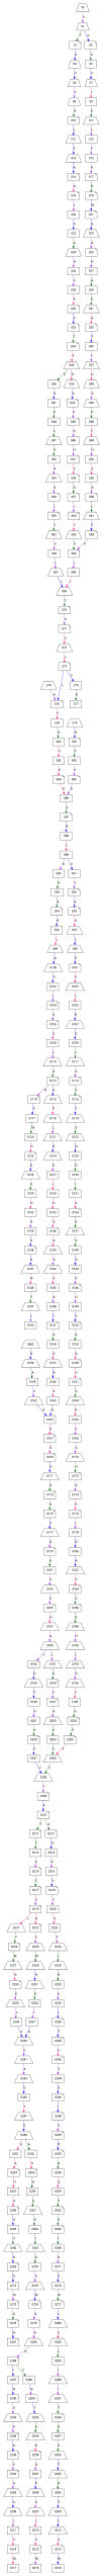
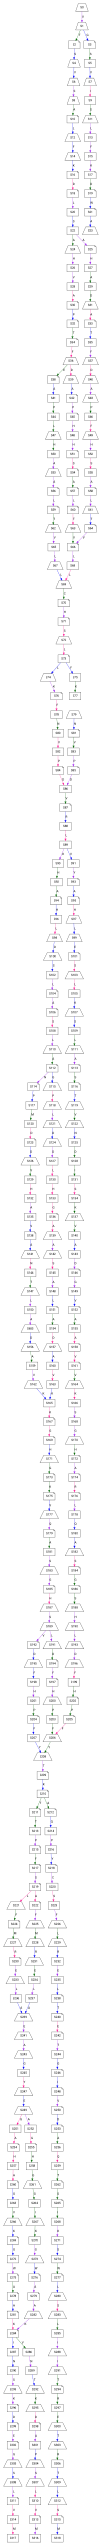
  strict digraph {
    fontname=Roboto
    node [fontname=Roboto shape=box]
    edge [color=purple fontname=Roboto]
    S0 [shape=trapezium]
    S1 [shape=trapezium]
    S2 [shape=note]
    S3 [shape=note]
    S4 [shape=trapezium]
    S5
    S6 [shape=trapezium]
    S7 [shape=trapezium]
    S8 [shape=trapezium]
    S9
    S10 [shape=note]
    S11 [shape=trapezium]
    S12 [shape=trapezium]
    S13
    S14 [shape=trapezium]
    S15
    S16 [shape=note]
    S17 [shape=note]
    S18 [shape=note]
    S19 [shape=note]
    S20
    S21 [shape=note]
    S22
    S23 [shape=trapezium]
    S24 [shape=trapezium]
    S25 [shape=note]
    S26
    S27
    S28
    S29
    S30 [shape=note]
    S31 [shape=trapezium]
    S32 [shape=note]
    S33 [shape=note]
    S34 [shape=note]
    S35
    S36 [shape=trapezium]
    S37 [shape=trapezium]
    S38 [shape=note]
    S39 [shape=trapezium]
    S40 [shape=trapezium]
    S41
    S42 [shape=note]
    S43 [shape=trapezium]
    S44
    S45 [shape=note]
    S46
    S47 [shape=trapezium]
    S48
    S49 [shape=trapezium]
    S50
    S51 [shape=note]
    S52
    S53 [shape=trapezium]
    S54 [shape=note]
    S55
    S56 [shape=note]
    S57 [shape=note]
    S58 [shape=note]
    S59 [shape=note]
    S60 [shape=note]
    S61 [shape=trapezium]
    S62 [shape=trapezium]
    S63 [shape=trapezium]
    S64 [shape=note]
    S65
    S66 [shape=note]
    S67 [shape=trapezium]
    S68
    S69 [shape=trapezium]
    S70 [shape=note]
    S71 [shape=note]
    S72 [shape=trapezium]
    S73 [shape=note]
    S74 [shape=trapezium]
    S75
    S76 [shape=note]
    S77
    S78
    S80
    S79 [shape=trapezium]
    S81 [shape=note]
    S82
    S83
    S84 [shape=note]
    S85 [shape=note]
    S86
    S87 [shape=note]
    S88
    S89
    S90
    S91
    S92
    S93 [shape=note]
    S94 [shape=note]
    S95 [shape=note]
    S96
    S97 [shape=trapezium]
    S98 [shape=trapezium]
    S99 [shape=trapezium]
    S100 [shape=trapezium]
    S101 [shape=note]
    S102
    S103 [shape=trapezium]
    S104 [shape=note]
    S105
    S106 [shape=note]
    S107 [shape=trapezium]
    S108
    S109
    S110 [shape=trapezium]
    S111 [shape=trapezium]
    S112 [shape=note]
    S113 [shape=note]
    S114 [shape=note]
    S115 [shape=trapezium]
    S116 [shape=note]
    S117
    S118 [shape=trapezium]
    S119 [shape=trapezium]
    S120
    S121 [shape=trapezium]
    S122 [shape=trapezium]
    S123 [shape=note]
    S124 [shape=trapezium]
    S125
    S126 [shape=trapezium]
    S127
    S128
    S129
    S130
    S131
    S132
    S133
    S134 [shape=note]
    S135
    S136 [shape=note]
    S137 [shape=trapezium]
    S138 [shape=note]
    S139 [shape=trapezium]
    S140
    S141 [shape=trapezium]
    S142 [shape=trapezium]
    S143
    S144
    S145
    S146 [shape=note]
    S147 [shape=trapezium]
    S148
    S149
    S150
    S151 [shape=note]
    S152 [shape=note]
    n154 [label=S653 shape=trapezium]
    S154
    S155
    S156 [shape=trapezium]
    S157 [shape=trapezium]
    S158 [shape=note]
    S159
    S160
    S161 [shape=note]
    S162 [shape=trapezium]
    S163
    S164 [shape=trapezium]
    S165
    S166
    S167 [shape=note]
    S168
    S169 [shape=note]
    S170 [shape=trapezium]
    S171 [shape=trapezium]
    S172 [shape=note]
    S173 [shape=note]
    S174 [shape=note]
    S175 [shape=note]
    S176 [shape=note]
    S177 [shape=trapezium]
    S178
    S179 [shape=note]
    S180
    S181
    S182 [shape=trapezium]
    S183 [shape=trapezium]
    S184 [shape=note]
    S185 [shape=note]
    S186 [shape=note]
    S187 [shape=trapezium]
    S188 [shape=trapezium]
    S189 [shape=trapezium]
    S190 [shape=trapezium]
    S191 [shape=trapezium]
    S192 [shape=note]
    S193 [shape=trapezium]
    S194 [shape=note]
    S195 [shape=trapezium]
    S196 [shape=trapezium]
    S197 [shape=note]
    S198
    S199
    S200 [shape=trapezium]
    S201
    S202 [shape=note]
    S203
    S204 [shape=note]
    S205 [shape=note]
    S206 [shape=trapezium]
    S207
    S208 [shape=trapezium]
    S209 [shape=note]
    S210 [shape=note]
    S211 [shape=note]
    S212 [shape=note]
    S213
    S214
    S215 [shape=note]
    S216
    S217 [shape=note]
    S218 [shape=note]
    S219 [shape=note]
    S220
    S221 [shape=trapezium]
    S222 [shape=note]
    S223
    S224 [shape=note]
    S225 [shape=trapezium]
    S226 [shape=trapezium]
    S227 [shape=trapezium]
    S228 [shape=trapezium]
    S229 [shape=trapezium]
    S230 [shape=note]
    S231 [shape=trapezium]
    S232
    S233 [shape=trapezium]
    S234
    S235
    S236
    S237
    S238 [shape=note]
    S239 [shape=trapezium]
    S240 [shape=note]
    S241 [shape=trapezium]
    S242 [shape=note]
    S243 [shape=trapezium]
    S244
    S245
    S246 [shape=note]
    S247 [shape=trapezium]
    S248 [shape=note]
    S249 [shape=trapezium]
    S250 [shape=note]
    S251
    S252
    S253 [shape=note]
    S254 [shape=note]
    S255 [shape=note]
    S256
    S257
    S258
    S259
    S260 [shape=note]
    S261 [shape=trapezium]
    S262 [shape=note]
    S263
    S264
    S265 [shape=note]
    S266 [shape=trapezium]
    S267 [shape=trapezium]
    S268
    S269 [shape=note]
    S270
    S271
    S272
    S273 [shape=trapezium]
    S274
    S275 [shape=note]
    S276 [shape=note]
    S277 [shape=note]
    S278 [shape=note]
    S279 [shape=note]
    S280 [shape=trapezium]
    S281 [shape=note]
    S282 [shape=trapezium]
    S283 [shape=trapezium]
    S284 [shape=note]
    S285
    S286
    S287
    S288 [shape=trapezium]
    S289
    S290
    S291 [shape=trapezium]
    S292 [shape=trapezium]
    S293 [shape=trapezium]
    S294 [shape=note]
    S295 [shape=trapezium]
    S296 [shape=note]
    S297
    S298 [shape=note]
    S299 [shape=note]
    S300 [shape=trapezium]
    S301
    S302 [shape=note]
    S303 [shape=trapezium]
    S304 [shape=trapezium]
    S305 [shape=trapezium]
    S306
    S307 [shape=trapezium]
    S308 [shape=trapezium]
    S309 [shape=trapezium]
    S310
    S311 [shape=note]
    S312 [shape=trapezium]
    S313 [shape=note]
    S314
    S315 [shape=note]
    S316
    S317
    S318
    S0 -> S1 [label=V]
    S1 -> S2 [color=darkgreen label=T]
    S1 -> S3 [color=blue label=G]
    S2 -> S4 [color=blue label=S]
    S3 -> S5 [color=darkgreen label=S]
    S4 -> S6 [color=blue label=V]
    S5 -> S7 [color=blue label=V]
    S6 -> S8 [label=S]
    S7 -> S9 [color=deeppink label=I]
    S8 -> S10 [color=darkgreen label=A]
    S9 -> S11 [color=darkgreen label=S]
    S10 -> S12 [color=blue label=L]
    S11 -> S13 [label=L]
    S12 -> S14 [color=blue label=F]
    S13 -> S15 [label=F]
    S14 -> S16 [color=blue label=K]
    S15 -> S17 [label=K]
    S16 -> S18 [color=deeppink label=D]
    S17 -> S19 [color=darkgreen label=D]
    S18 -> S20 [label=L]
    S19 -> S21 [color=blue label=W]
    S20 -> S22 [color=blue label=S]
    S21 -> S23 [color=blue label=A]
    S22 -> S24 [color=darkgreen label=A]
-   S23 -> S25 [label=A]
+   S22 -> S25 [label=A]
    S24 -> S26 [label=H]
    S25 -> S27 [label=H]
    S26 -> S28 [label=V]
    S27 -> S29 [color=darkgreen label=A]
    S28 -> S30 [color=deeppink label=A]
    S29 -> S31 [color=darkgreen label=D]
    S30 -> S32 [color=blue label=P]
    S31 -> S33 [color=deeppink label=A]
    S32 -> S34 [color=darkgreen label=T]
    S33 -> S35 [color=blue label=T]
    S34 -> S36 [color=deeppink label=F]
    S35 -> S37 [label=F]
    S36 -> S38 [color=darkgreen label=E]
    S36 -> S39 [color=deeppink label=D]
    S37 -> S40 [color=deeppink label=D]
    S38 -> S41 [color=blue label=A]
    S39 -> S42 [color=blue label=A]
    S40 -> S43 [label=A]
    S41 -> S44 [color=darkgreen label=P]
    S42 -> S45 [label=P]
    S43 -> S46 [color=darkgreen label=P]
    S44 -> S47 [color=darkgreen label=L]
    S45 -> S48 [label=H]
    S46 -> S49 [color=deeppink label=F]
    S47 -> S50 [color=darkgreen label=H]
    S48 -> S51 [label=H]
    S49 -> S52 [label=H]
    S50 -> S53 [label=A]
    S51 -> S54 [color=deeppink label=S]
    S52 -> S55 [color=deeppink label=S]
    S53 -> S56 [label=A]
    S54 -> S57 [color=darkgreen label=A]
    S55 -> S58 [label=A]
    S56 -> S59 [label=L]
    S57 -> S60 [label=L]
-   S58 -> S61 [color=darkgreen label=L]
+   S58 -> S61 [label=L]
    S59 -> S62 [color=darkgreen label=T]
    S60 -> S63 [color=deeppink label=T]
    S61 -> S64 [color=blue label=T]
    S62 -> S65 [label=V]
    S63 -> S66 [color=darkgreen label=V]
    S64 -> S66 [label=V]
    S65 -> S67 [label=L]
    S66 -> S68 [label=L]
    S67 -> S69 [color=blue label=L]
    S68 -> S69 [color=deeppink label=L]
    S69 -> S70 [color=darkgreen label=C]
    S70 -> S71 [label=H]
    S71 -> S72 [color=deeppink label=S]
    S72 -> S73 [color=deeppink label=L]
-   S73 -> S76 [color=blue label=L]
+   S73 -> S74 [color=blue label=L]
    S73 -> S75 [color=blue label=F]
    S74 -> S76 [label=K]
    S75 -> S77 [color=darkgreen label=K]
    S76 -> S78 [color=deeppink label=F]
    S78 -> S80 [color=darkgreen label=N]
    S80 -> S82 [color=deeppink label=V]
    S79 -> S81 [color=blue label=N]
    S81 -> S83 [color=darkgreen label=V]
    S82 -> S84 [color=deeppink label=P]
    S83 -> S85 [label=P]
    S84 -> S86 [color=deeppink label=D]
    S85 -> S86 [label=D]
    S86 -> S87 [color=darkgreen label=V]
    S87 -> S88 [color=blue label=R]
    S88 -> S89 [color=deeppink label=L]
    S89 -> S90 [label=K]
    S89 -> S91 [color=blue label=V]
    S90 -> S92 [color=darkgreen label=H]
    S91 -> S93 [label=Y]
    S92 -> S94 [color=darkgreen label=A]
    S93 -> S95 [color=blue label=A]
    S94 -> S96 [color=blue label=H]
    S95 -> S97 [color=deeppink label=H]
    S96 -> S98 [color=deeppink label=L]
    S97 -> S99 [color=blue label=L]
    S98 -> S100 [color=blue label=D]
    S99 -> S101 [color=blue label=E]
    S100 -> S102 [color=blue label=S]
    S101 -> S103 [color=deeppink label=S]
    S102 -> S104 [label=L]
    S103 -> S105 [color=deeppink label=L]
    S104 -> S106 [label=A]
    S105 -> S107 [color=blue label=K]
    S106 -> S108 [color=deeppink label=S]
    S107 -> S109 [color=blue label=S]
    S108 -> S110 [label=L]
    S109 -> S111 [color=darkgreen label=L]
    S110 -> S112 [color=darkgreen label=A]
    S111 -> S113 [label=A]
    S112 -> S114 [label=N]
    S112 -> S115 [color=blue label=G]
    S113 -> S116 [color=darkgreen label=S]
    S114 -> S117 [color=blue label=P]
    S115 -> S118 [color=deeppink label=P]
    S116 -> S119 [color=blue label=T]
    S117 -> S120 [color=darkgreen label=M]
    S118 -> S121 [label=L]
    S119 -> S122 [color=darkgreen label=V]
    S120 -> S123 [color=deeppink label=D]
    S121 -> S124 [color=blue label=D]
    S122 -> S125 [color=blue label=N]
    S123 -> S126 [color=blue label=D]
    S124 -> S127 [label=D]
    S125 -> S128 [color=darkgreen label=D]
    S126 -> S129 [color=darkgreen label=V]
    S127 -> S130 [color=deeppink label=L]
    S128 -> S131 [color=darkgreen label=I]
    S129 -> S132 [color=deeppink label=H]
    S130 -> S133 [color=deeppink label=H]
    S131 -> S134 [color=deeppink label=S]
    S132 -> S135 [label=A]
    S133 -> S136 [color=deeppink label=G]
    S134 -> S137 [color=darkgreen label=K]
    S135 -> S138 [color=blue label=V]
    S136 -> S139 [color=deeppink label=A]
    S137 -> S140 [color=darkgreen label=V]
    S138 -> S141 [color=blue label=A]
    S139 -> S142 [label=A]
    S140 -> S143 [color=blue label=A]
    S141 -> S144 [color=deeppink label=N]
    S142 -> S145 [color=deeppink label=S]
    S143 -> S146 [label=D]
    S144 -> S147 [color=darkgreen label=T]
    S145 -> S148 [label=A]
    S146 -> S149 [label=G]
    S147 -> S150 [label=L]
    S148 -> S151 [color=blue label=L]
    S149 -> S152 [color=blue label=V]
+   S150 -> n154 [label=A]
    S151 -> S154 [color=darkgreen label=A]
    S152 -> S155 [color=darkgreen label=A]
    n154 -> S156 [color=blue label=D]
    S154 -> S157 [color=deeppink label=D]
    S155 -> S158 [color=deeppink label=A]
    S156 -> S159 [color=darkgreen label=A]
    S157 -> S160 [color=blue label=A]
    S158 -> S161 [color=deeppink label=V]
    S159 -> S162 [label=V]
    S160 -> S163 [color=deeppink label=V]
    S161 -> S164 [color=darkgreen label=V]
    S162 -> S165 [color=blue label=K]
    S163 -> S165 [color=blue label=K]
    S164 -> S166 [color=deeppink label=K]
    S165 -> S167 [color=deeppink label=K]
    S166 -> S168 [label=S]
    S167 -> S169 [color=deeppink label=G]
    S168 -> S170 [label=G]
    S169 -> S171 [color=blue label=H]
    S170 -> S172 [color=darkgreen label=H]
    S171 -> S173 [color=darkgreen label=G]
    S172 -> S174 [label=A]
    S173 -> S175 [color=darkgreen label=K]
    S174 -> S176 [color=deeppink label=R]
    S175 -> S177 [color=blue label=V]
    S176 -> S178 [label=L]
    S177 -> S179 [label=Q]
    S178 -> S180 [color=blue label=Q]
    S179 -> S181 [color=darkgreen label=A]
    S180 -> S182 [color=blue label=A]
    S181 -> S183 [label=S]
    S182 -> S184 [color=deeppink label=S]
    S183 -> S185 [label=G]
    S184 -> S186 [color=darkgreen label=G]
    S185 -> S187 [color=deeppink label=H]
    S186 -> S188 [color=darkgreen label=S]
    S187 -> S189 [label=S]
    S188 -> S190 [label=H]
    S189 -> S191 [label=L]
    S189 -> S192 [label=V]
    S190 -> S193 [label=L]
    S191 -> S194 [color=darkgreen label=D]
    S192 -> S195 [color=blue label=D]
    S193 -> S196 [label=D]
    S194 -> S197 [label=F]
    S195 -> S198 [color=blue label=F]
    S196 -> S199 [color=deeppink label=F]
    S197 -> S200 [label=H]
    S198 -> S201 [label=H]
    S199 -> S202 [color=darkgreen label=H]
    S200 -> S203 [color=darkgreen label=P]
    S201 -> S204 [color=darkgreen label=P]
    S202 -> S205 [color=darkgreen label=P]
    S203 -> S206 [color=darkgreen label=F]
    S204 -> S207 [color=blue label=F]
    S205 -> S206 [color=deeppink label=F]
    S206 -> S208 [color=darkgreen label=Y]
    S207 -> S208 [color=blue label=Y]
    S208 -> S209 [label=T]
    S209 -> S210 [color=blue label=K]
    S210 -> S211 [color=darkgreen label=T]
    S210 -> S212 [color=darkgreen label=A]
    S211 -> S213 [color=darkgreen label=T]
    S212 -> S214 [color=blue label=Q]
    S213 -> S215 [label=P]
    S214 -> S216 [label=P]
    S215 -> S217 [color=darkgreen label=F]
    S216 -> S218 [color=blue label=Y]
    S217 -> S219 [label=S]
    S218 -> S220 [label=C]
    S219 -> S221 [color=deeppink label=L]
    S219 -> S222 [color=deeppink label=A]
    S220 -> S223 [color=deeppink label=S]
    S221 -> S224 [color=darkgreen label=F]
    S222 -> S225 [label=F]
    S223 -> S226 [label=F]
    S224 -> S227 [color=darkgreen label=M]
    S225 -> S228 [color=darkgreen label=M]
    S226 -> S229 [color=darkgreen label=L]
    S227 -> S230 [color=deeppink label=R]
    S228 -> S231 [color=blue label=R]
-   S229 -> S232 [color=darkgreen label=R]
+   S229 -> S232 [color=blue label=R]
    S230 -> S233 [label=E]
    S231 -> S234 [color=darkgreen label=E]
    S232 -> S235 [label=E]
    S233 -> S236 [label=L]
    S234 -> S237 [label=L]
    S235 -> S238 [color=blue label=L]
    S236 -> S239 [color=blue label=A]
    S237 -> S239 [color=blue label=A]
    S238 -> S240 [color=blue label=T]
    S239 -> S241 [label=E]
    S240 -> S242 [color=deeppink label=E]
    S241 -> S243 [label=A]
    S242 -> S244 [label=T]
    S243 -> S245 [color=blue label=G]
    S244 -> S246 [color=blue label=G]
    S245 -> S247 [color=deeppink label=Y]
    S246 -> S248 [color=blue label=I]
    S247 -> S249 [color=blue label=E]
    S248 -> S250 [label=V]
    S249 -> S251 [color=deeppink label=G]
-   S249 -> S252 [color=darkgreen label=A]
+   S249 -> S252 [label=A]
    S250 -> S253 [color=blue label=D]
    S251 -> S254 [color=deeppink label=A]
    S252 -> S255 [color=deeppink label=G]
    S253 -> S256 [color=darkgreen label=A]
    S254 -> S257 [color=deeppink label=H]
    S255 -> S258 [color=darkgreen label=H]
    S256 -> S259 [color=deeppink label=Q]
    S257 -> S260 [color=deeppink label=A]
    S258 -> S261 [color=darkgreen label=G]
    S259 -> S262 [color=darkgreen label=T]
    S260 -> S263 [color=blue label=G]
    S261 -> S264 [color=darkgreen label=G]
    S262 -> S265 [color=darkgreen label=S]
    S263 -> S266 [color=darkgreen label=V]
    S264 -> S267 [color=darkgreen label=I]
    S265 -> S268 [color=darkgreen label=I]
    S266 -> S269 [color=blue label=K]
    S267 -> S270 [color=darkgreen label=K]
    S268 -> S271 [label=K]
    S269 -> S272 [color=blue label=G]
    S270 -> S273 [label=G]
    S271 -> S274 [color=blue label=S]
    S272 -> S275 [label=W]
    S273 -> S276 [color=blue label=W]
    S274 -> S277 [color=darkgreen label=W]
    S275 -> S278 [color=darkgreen label=A]
    S276 -> S279 [label=A]
    S277 -> S280 [color=blue label=L]
    S278 -> S281 [color=blue label=A]
    S279 -> S282 [label=A]
    S280 -> S283 [color=deeppink label=S]
+   S281 -> S284 [color=deeppink label=K]
    S282 -> S284 [label=K]
    S283 -> S285 [color=darkgreen label=L]
    S284 -> S286 [color=darkgreen label=V]
    S284 -> S287 [color=blue label=I]
    S285 -> S288 [label=I]
    S286 -> S289 [label=N]
    S287 -> S290 [color=blue label=N]
    S288 -> S291 [label=I]
    S289 -> S292 [color=blue label=T]
    S290 -> S293 [label=S]
    S291 -> S294 [color=darkgreen label=T]
    S292 -> S295 [color=darkgreen label=K]
    S293 -> S296 [label=K]
    S294 -> S297 [color=darkgreen label=R]
    S295 -> S298 [color=deeppink label=D]
    S296 -> S299 [color=blue label=D]
    S297 -> S300 [color=darkgreen label=E]
    S298 -> S301 [label=A]
    S299 -> S302 [label=E]
    S300 -> S303 [color=blue label=T]
    S301 -> S304 [color=blue label=P]
    S302 -> S305 [label=G]
    S303 -> S306 [color=darkgreen label=R]
    S304 -> S307 [label=S]
    S305 -> S308 [color=blue label=S]
    S306 -> S309 [color=blue label=T]
    S307 -> S310 [color=deeppink label=L]
    S308 -> S311 [label=L]
    S309 -> S312 [color=blue label=L]
    S310 -> S313 [color=deeppink label=V]
    S311 -> S314 [color=deeppink label=V]
    S312 -> S315 [color=deeppink label=S]
    S313 -> S316 [label=M]
    S314 -> S317 [color=deeppink label=M]
    S315 -> S318 [color=blue label=M]
  }
